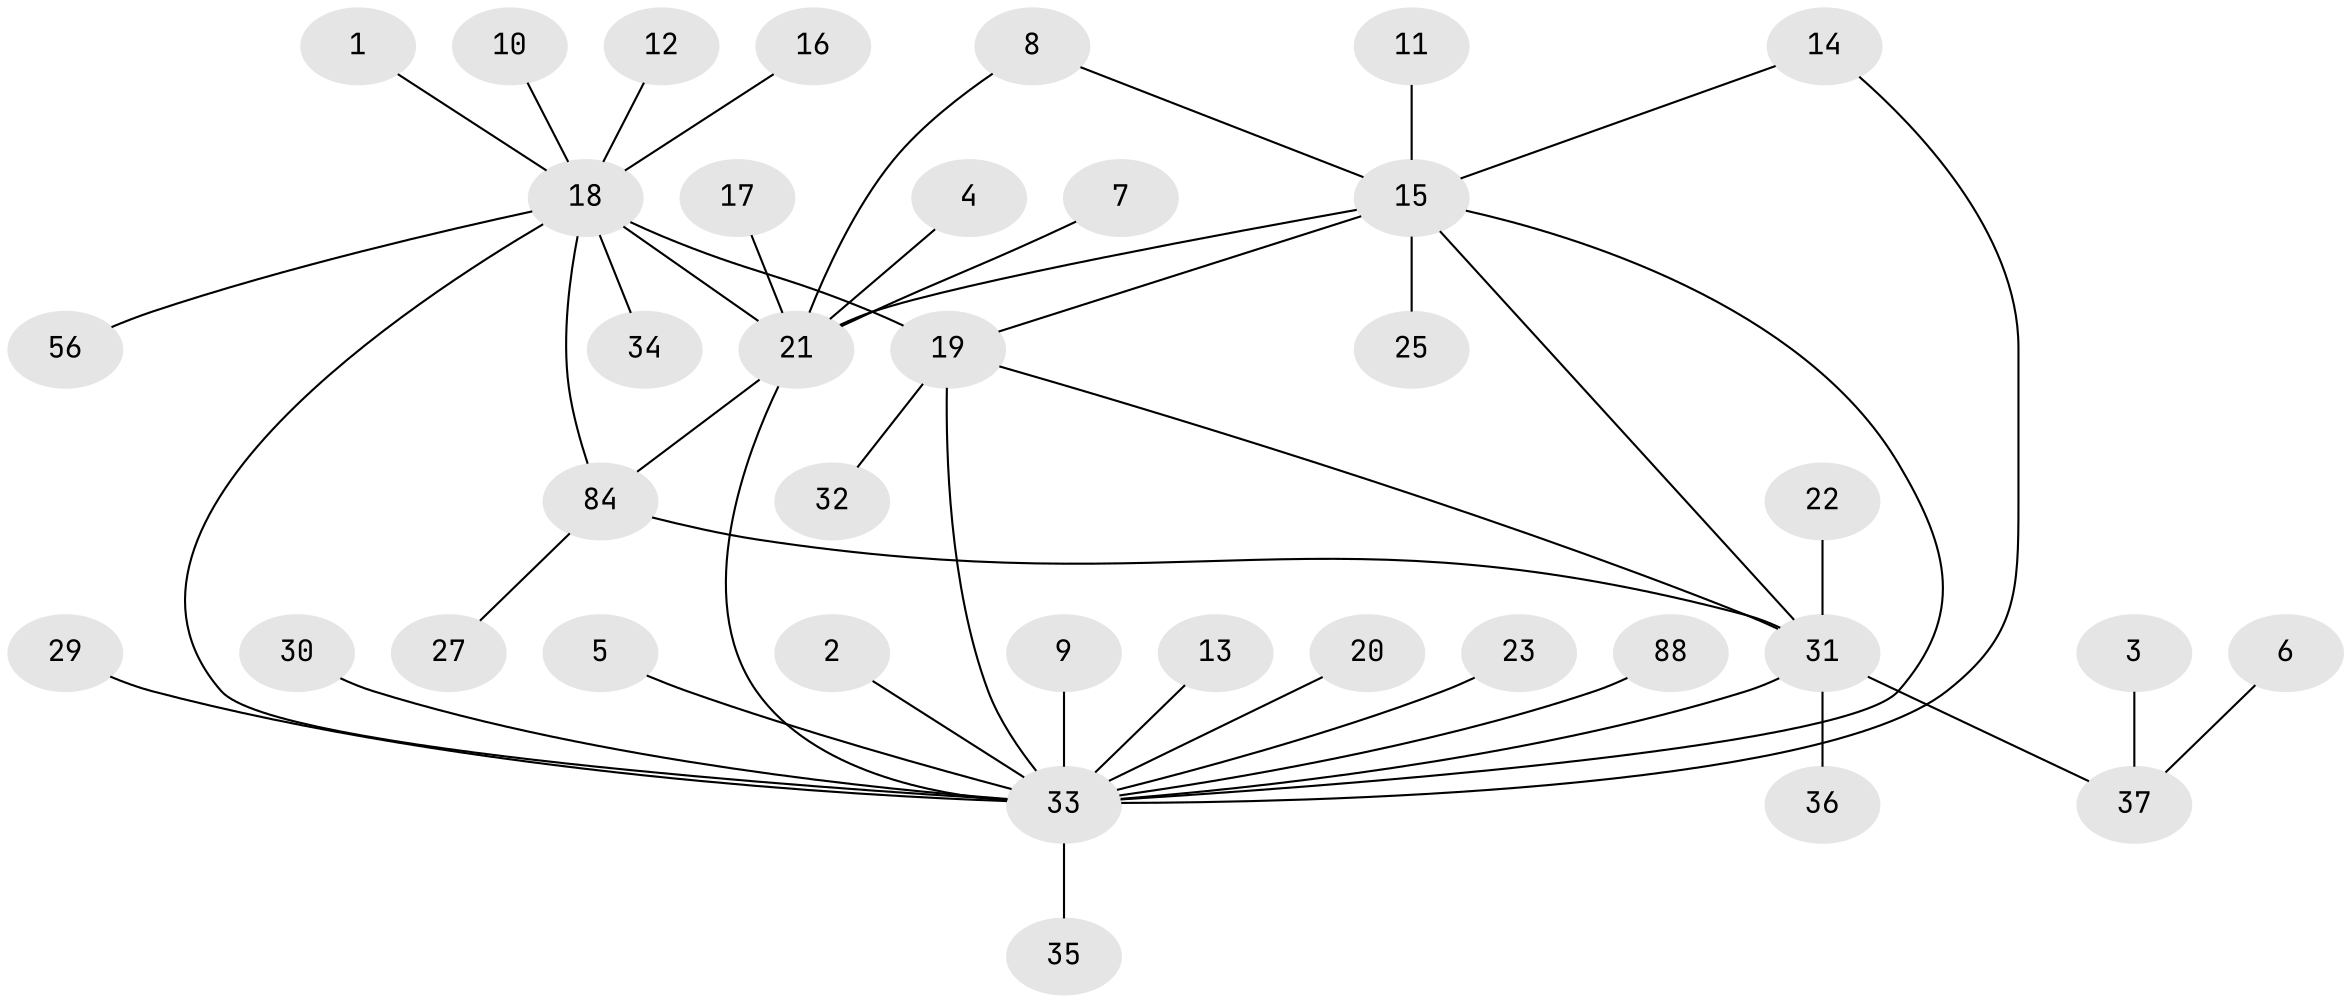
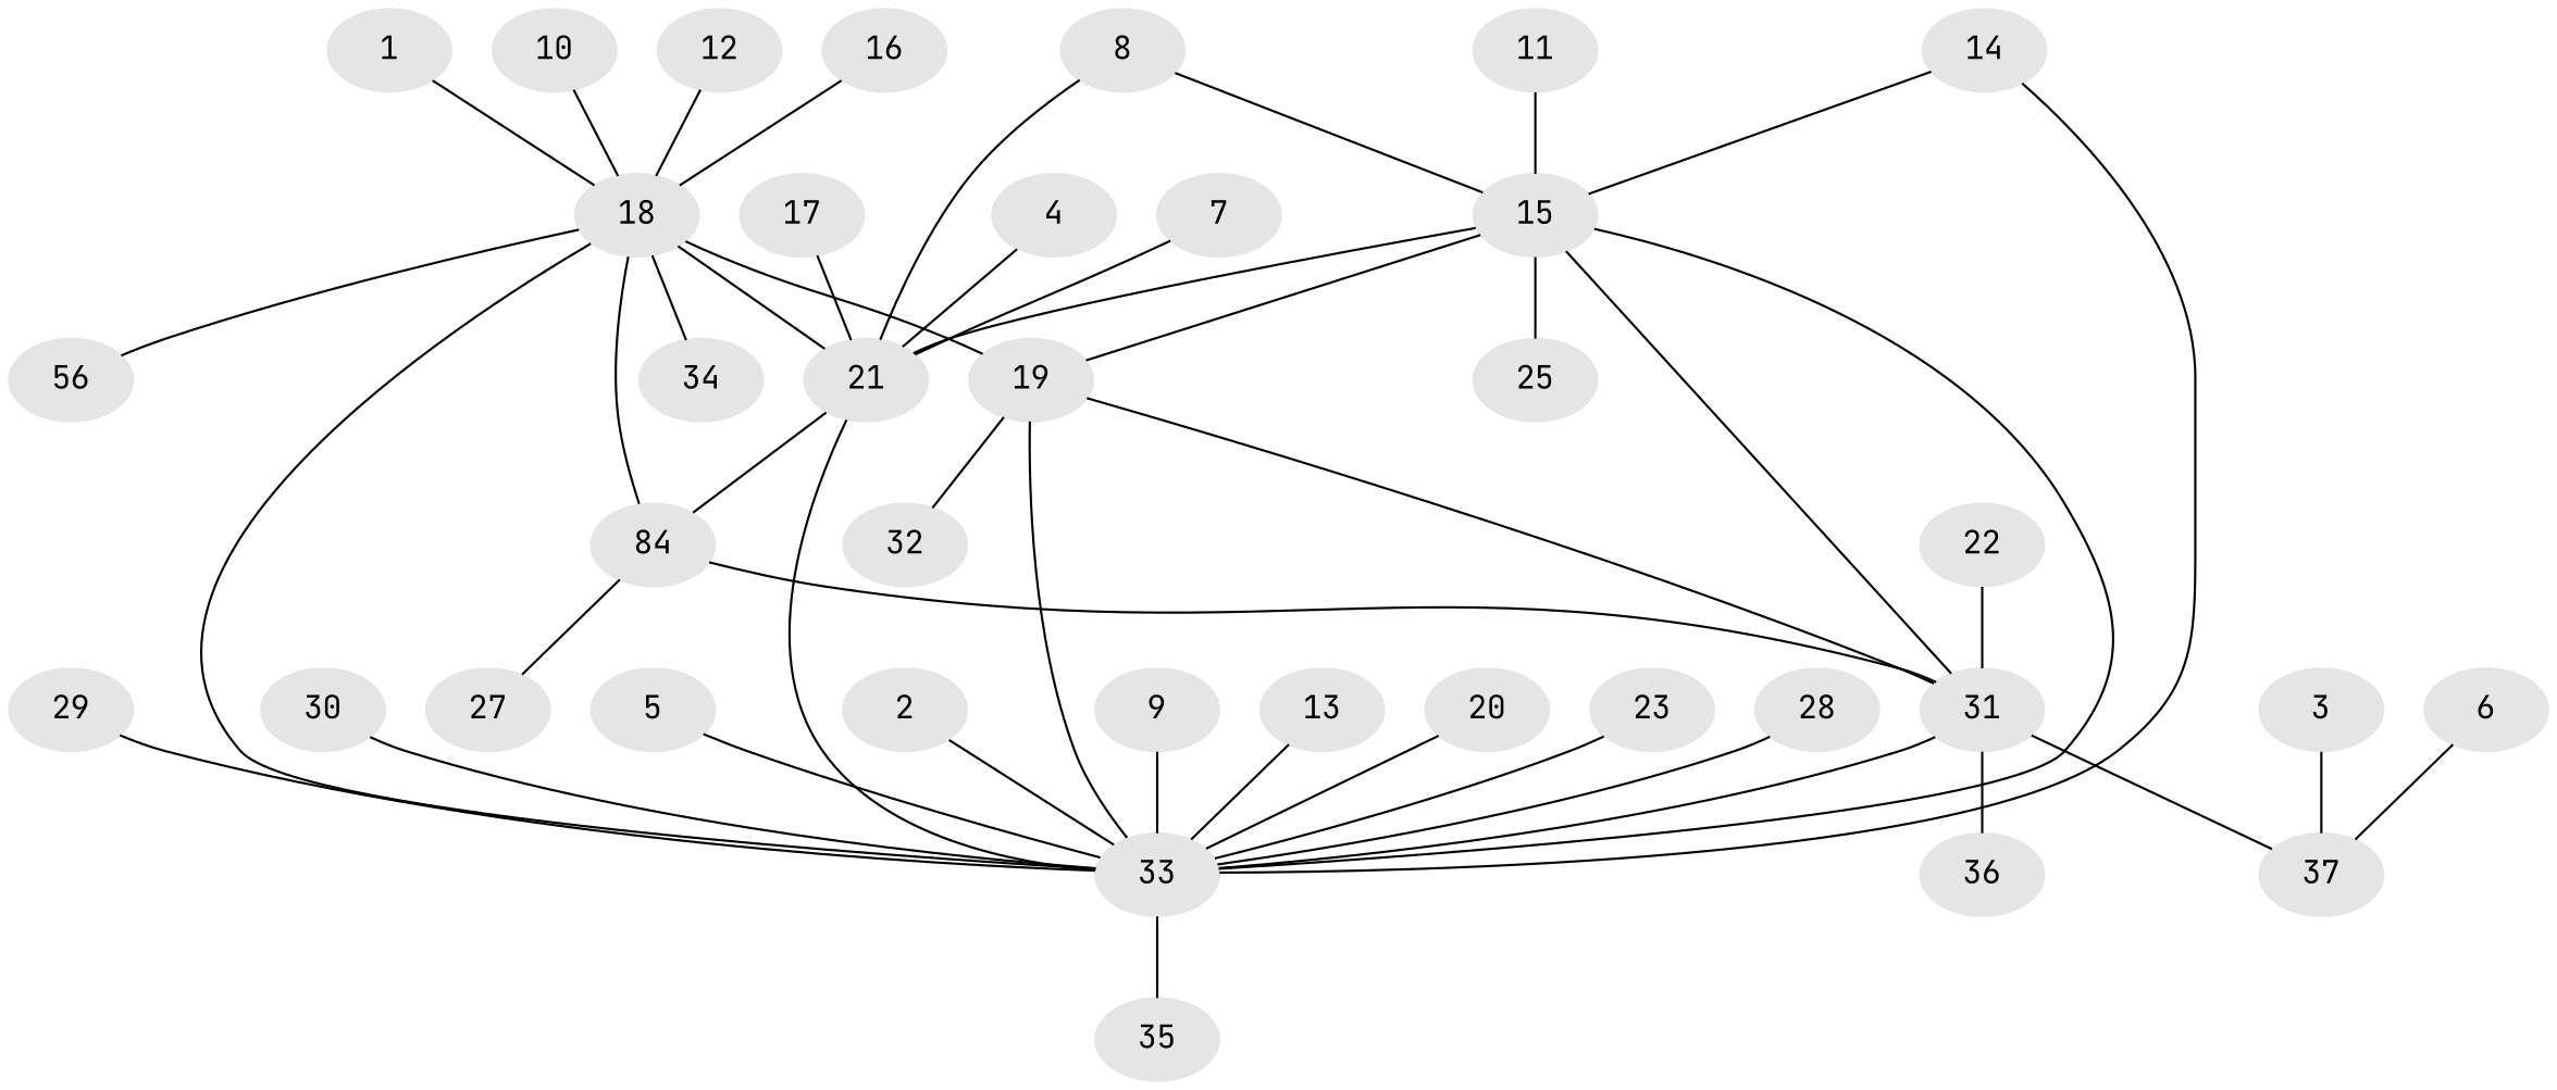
  graph {
    fontname="JetBrains Mono"
    node [color=gray90 fontname="JetBrains Mono" style=filled]
    edge [fontname="JetBrains Mono" weight=1.0]
    1
    18
    33
    21
    19
    n6 [label=84]
    n7 [label=56]
    34
    2
    35
    3
    37
    4
    5
    6
    7
    8
    15
    25
    31
    9
    10
    11
    12
    13
    14
    32
    36
    16
    17
    27
    20
    22
    23
-   28 [label=88]
+   28
    29
    30
    1 -- 18
    18 -- 33
    18 -- 21
    18 -- 19 [weight=2.0]
    18 -- n6
    18 -- n7
    18 -- 34
    33 -- 35
    21 -- 33
    21 -- n6
    19 -- 33 [weight=2.0]
    19 -- 31
    19 -- 32
    n6 -- 31 [weight=2.0]
    n6 -- 27
    2 -- 33
    3 -- 37
    4 -- 21
    5 -- 33
    6 -- 37
    7 -- 21
    8 -- 21
    8 -- 15
    15 -- 33
    15 -- 21
    15 -- 19
    15 -- 25
    15 -- 31
    31 -- 33 [weight=2.0]
    31 -- 37
    31 -- 36
    9 -- 33
    10 -- 18
    11 -- 15
    12 -- 18
    13 -- 33
    14 -- 33
    14 -- 15
    16 -- 18
    17 -- 21
    20 -- 33
    22 -- 31
    23 -- 33
    28 -- 33
    29 -- 33
    30 -- 33
  }
